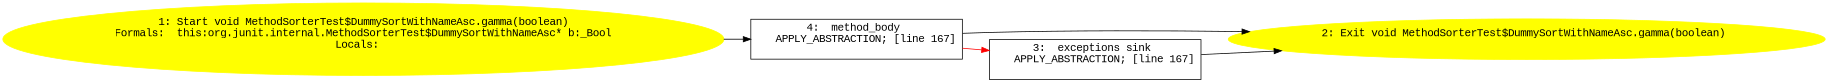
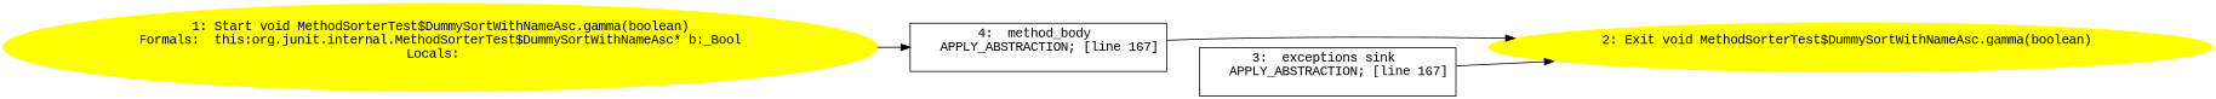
  digraph {
    rankdir=LR
    fontname="Liberation Mono"
    node [fontname="Liberation Mono"]
    edge [fontname="Liberation Mono"]
    n1 [color=yellow label="1: Start void MethodSorterTest$DummySortWithNameAsc.gamma(boolean)\nFormals:  this:org.junit.internal.MethodSorterTest$DummySortWithNameAsc* b:_Bool\nLocals:  \n  " style=filled]
    n2 [label="4:  method_body \n   APPLY_ABSTRACTION; [line 167]\n " shape=box]
    n3 [color=yellow label="2: Exit void MethodSorterTest$DummySortWithNameAsc.gamma(boolean) \n  " style=filled]
    n4 [label="3:  exceptions sink \n   APPLY_ABSTRACTION; [line 167]\n " shape=box]
    n1 -> n2
    n2 -> n3
-   n2 -> n4 [color=red]
    n4 -> n3
  }
